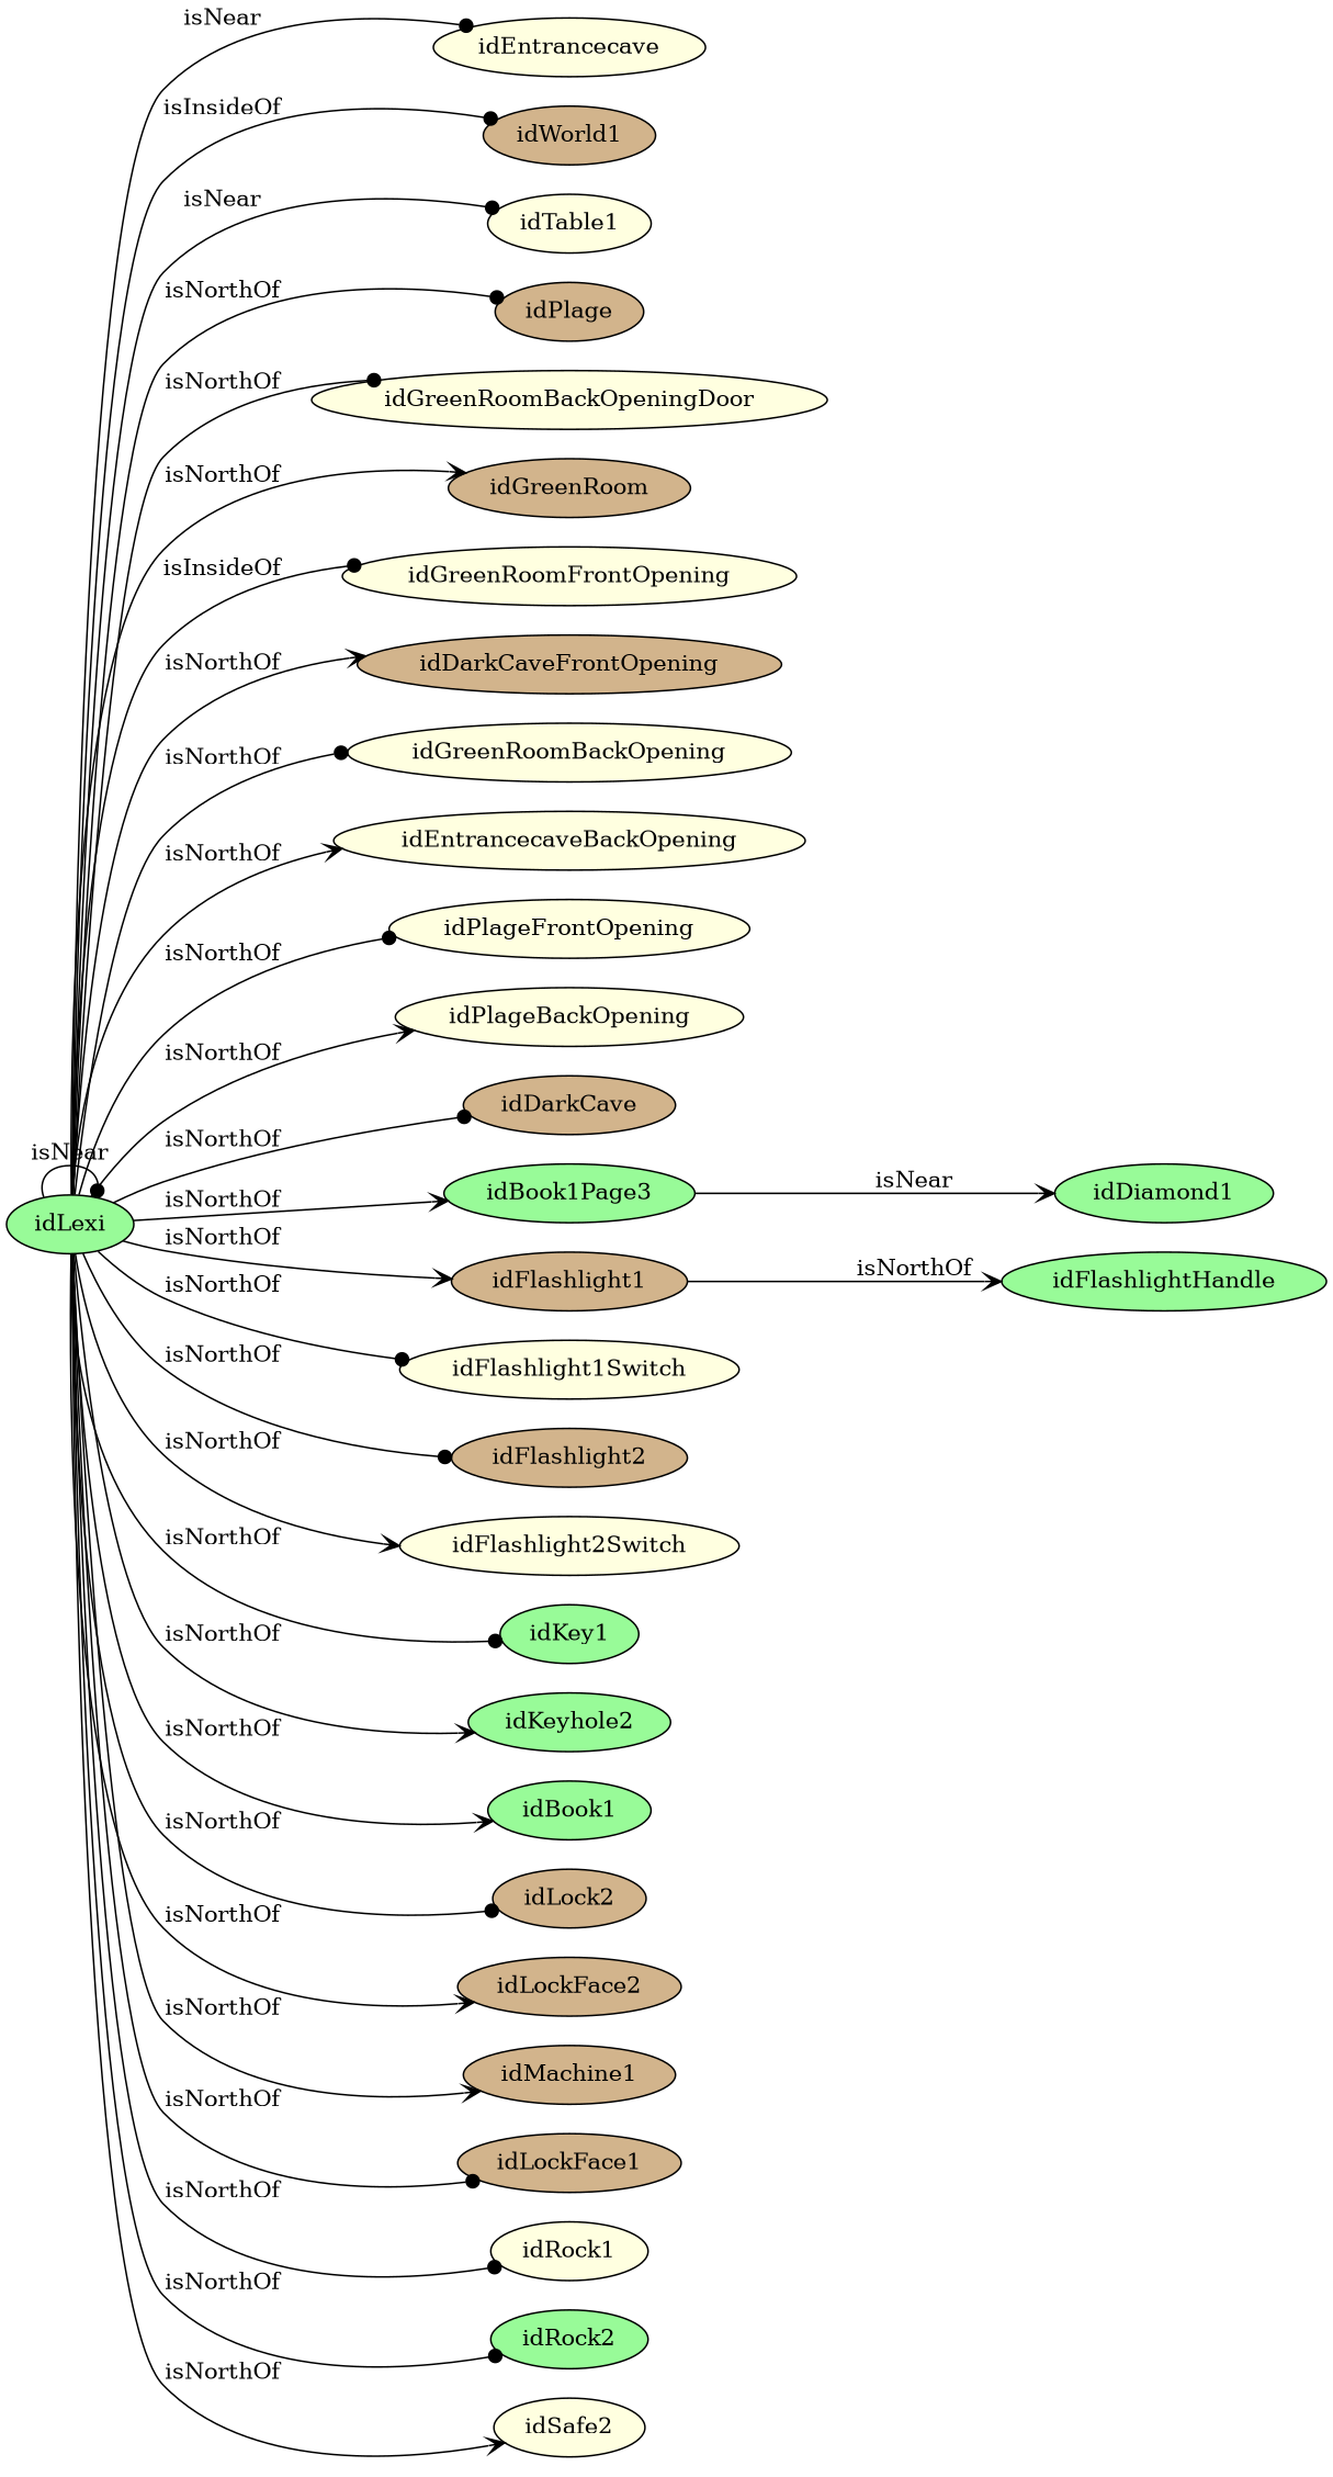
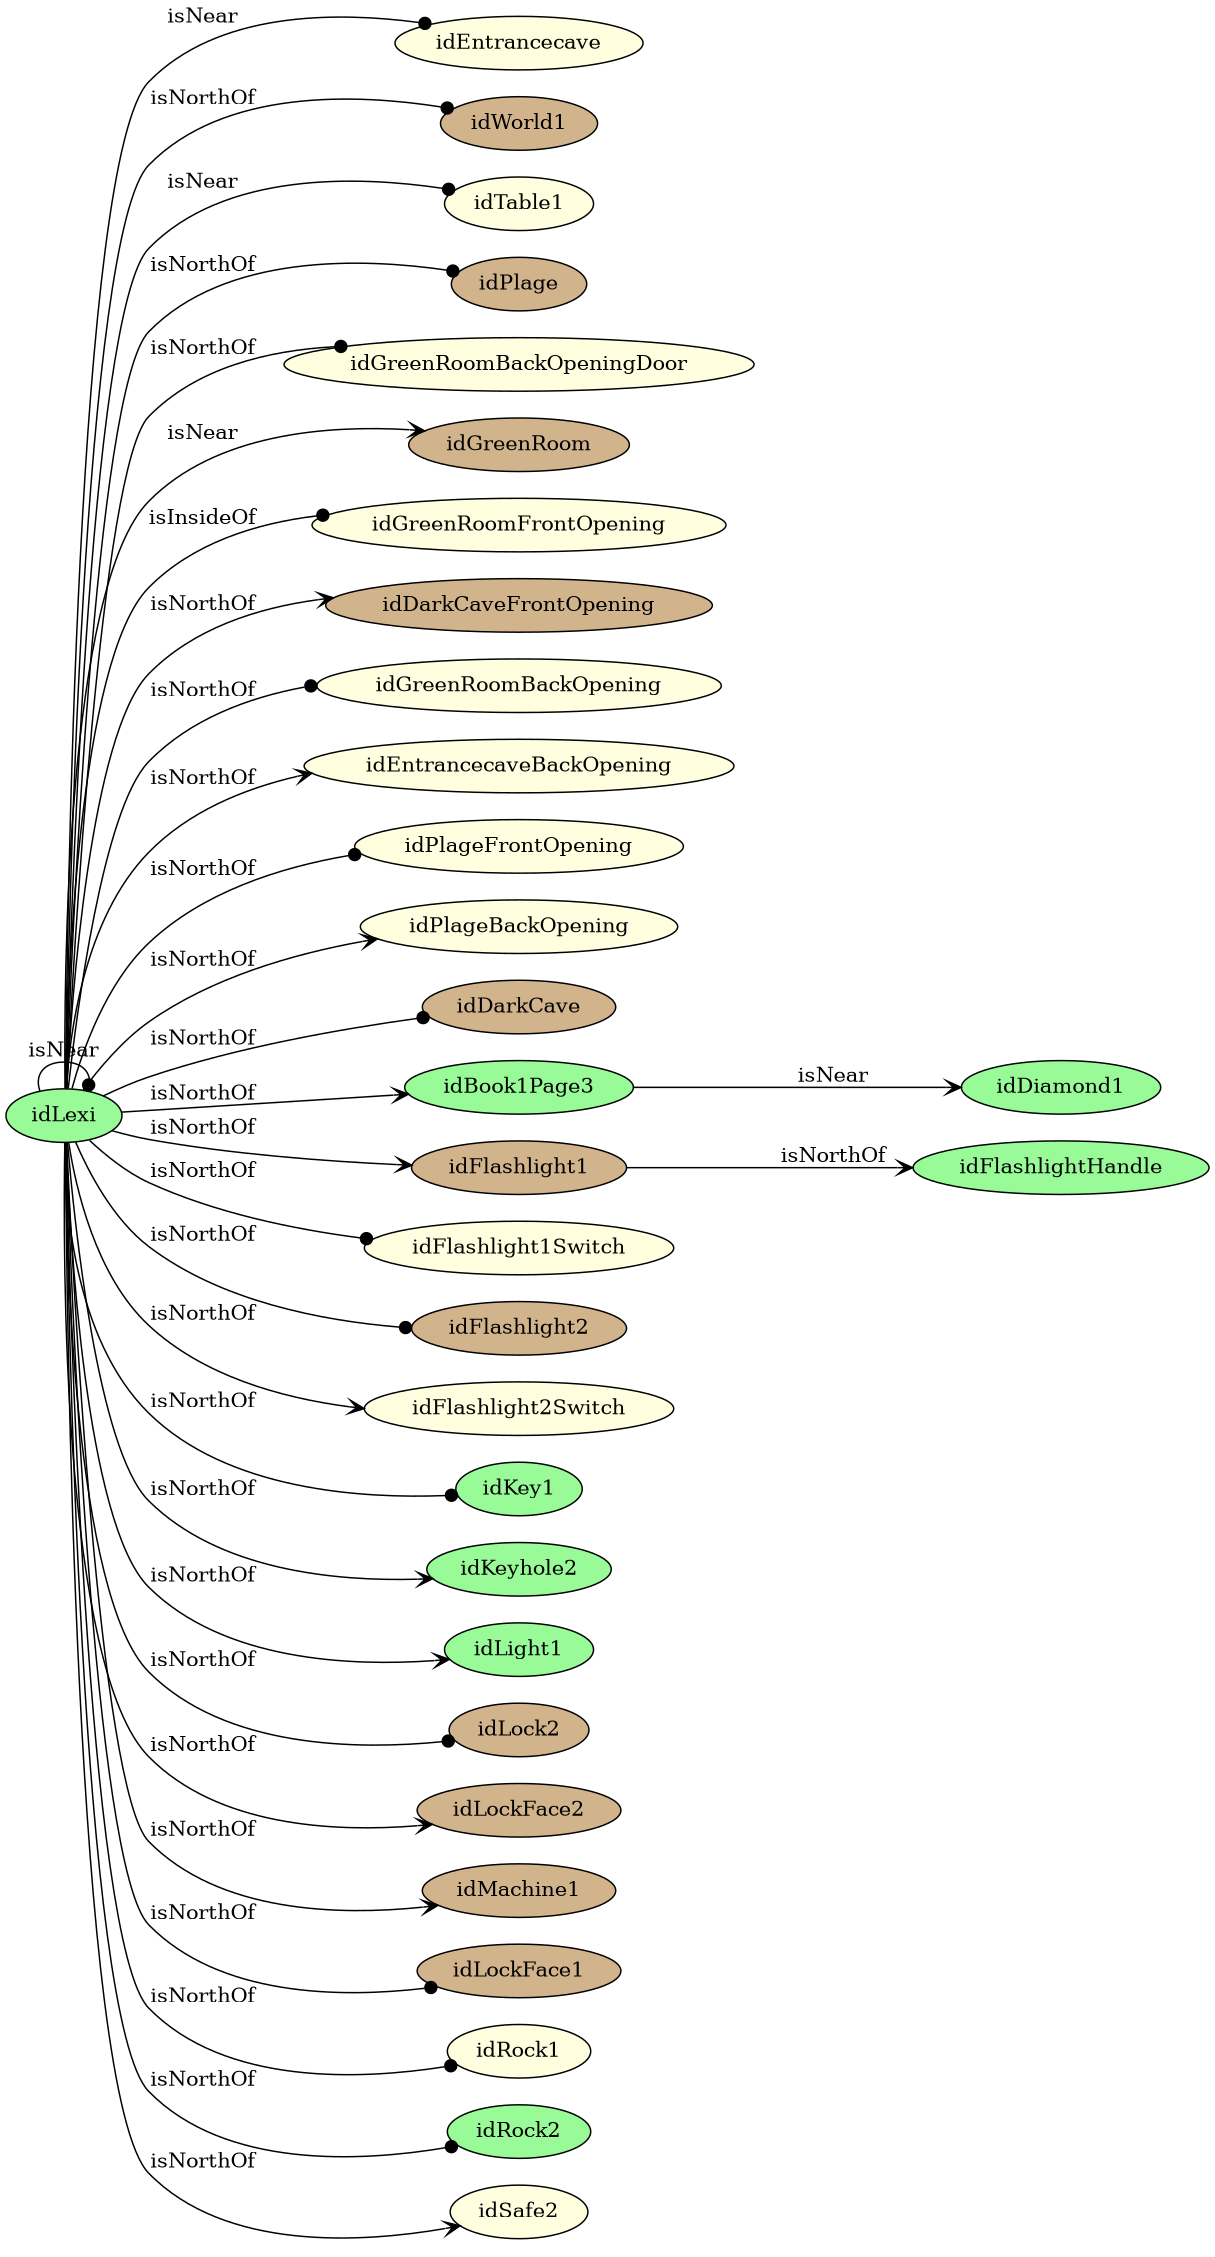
  digraph {
    rankdir=LR
    node [fillcolor=lightyellow node_type=entity_node style=filled]
    edge [arrowhead=dot edge_type=relationship]
    idLexi [fillcolor=palegreen]
    idEntrancecave
    idWorld1 [fillcolor=tan]
    idTable1
    idPlage [fillcolor=tan]
    idGreenRoomBackOpeningDoor
    idGreenRoom [fillcolor=tan]
    idGreenRoomFrontOpening
    idDarkCaveFrontOpening [fillcolor=tan]
    idGreenRoomBackOpening
    idEntrancecaveBackOpening
    idPlageFrontOpening
    idPlageBackOpening
    idDarkCave [fillcolor=tan]
    idBook1Page3 [fillcolor=palegreen]
    idFlashlight1 [fillcolor=tan]
    idFlashlight1Switch
    idFlashlight2 [fillcolor=tan]
    idFlashlight2Switch
    idKey1 [fillcolor=palegreen]
    idKeyhole2 [fillcolor=palegreen]
-   idLight1 [fillcolor=palegreen label=idBook1]
+   idLight1 [fillcolor=palegreen]
    idLock2 [fillcolor=tan]
    idLockFace2 [fillcolor=tan]
    idMachine1 [fillcolor=tan]
    n26 [fillcolor=tan label=idLockFace1]
    idRock1
    idRock2 [fillcolor=palegreen]
    idSafe2
    idDiamond1 [fillcolor=palegreen]
    idFlashlightHandle [fillcolor=palegreen]
    idLexi -> idLexi [label=isNear]
    idLexi -> idEntrancecave [label=isNear]
-   idLexi -> idWorld1 [label=isInsideOf]
+   idLexi -> idWorld1 [label=isNorthOf]
    idLexi -> idTable1 [label=isNear]
    idLexi -> idPlage [label=isNorthOf]
    idLexi -> idGreenRoomBackOpeningDoor [label=isNorthOf]
-   idLexi -> idGreenRoom [arrowhead=vee label=isNorthOf]
+   idLexi -> idGreenRoom [arrowhead=vee label=isNear]
    idLexi -> idGreenRoomFrontOpening [label=isInsideOf]
    idLexi -> idDarkCaveFrontOpening [arrowhead=vee label=isNorthOf]
    idLexi -> idGreenRoomBackOpening [label=isNorthOf]
    idLexi -> idEntrancecaveBackOpening [arrowhead=vee label=isNorthOf]
    idLexi -> idPlageFrontOpening [label=isNorthOf]
    idLexi -> idPlageBackOpening [arrowhead=vee label=isNorthOf]
    idLexi -> idDarkCave [label=isNorthOf]
    idLexi -> idBook1Page3 [arrowhead=vee label=isNorthOf]
    idLexi -> idFlashlight1 [arrowhead=vee label=isNorthOf]
    idLexi -> idFlashlight1Switch [label=isNorthOf]
    idLexi -> idFlashlight2 [label=isNorthOf]
    idLexi -> idFlashlight2Switch [arrowhead=vee label=isNorthOf]
    idLexi -> idKey1 [label=isNorthOf]
    idLexi -> idKeyhole2 [arrowhead=vee label=isNorthOf]
    idLexi -> idLight1 [arrowhead=vee label=isNorthOf]
    idLexi -> idLock2 [label=isNorthOf]
    idLexi -> idLockFace2 [arrowhead=vee label=isNorthOf]
    idLexi -> idMachine1 [arrowhead=vee label=isNorthOf]
    idLexi -> n26 [label=isNorthOf]
    idLexi -> idRock1 [label=isNorthOf]
    idLexi -> idRock2 [label=isNorthOf]
    idLexi -> idSafe2 [arrowhead=vee label=isNorthOf]
    idBook1Page3 -> idDiamond1 [arrowhead=vee label=isNear]
    idFlashlight1 -> idFlashlightHandle [arrowhead=vee label=isNorthOf]
  }
